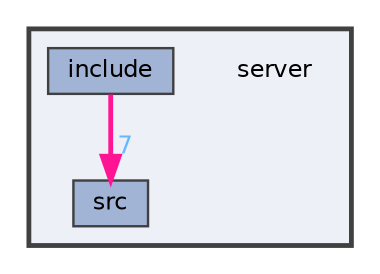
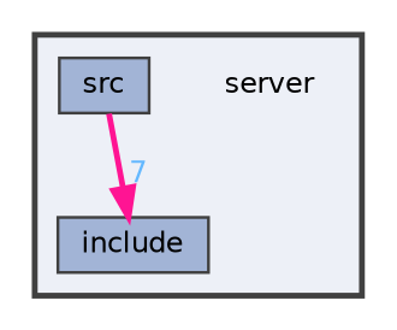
  digraph {
    compound=true
    node [fontname=Helvetica fontsize=10 shape=box color=grey25 fillcolor="#a2b4d6" style=filled]
    n1 [height=0.2 label=server shape=plaintext width=0.4 color="" fillcolor="" style=""]
    n2 [height=0.2 label=include width=0.4]
    n3 [height=0.2 label=src width=0.4]
    subgraph cluster_1 {
      bgcolor="#edf0f7"
      fontname=Helvetica
      fontsize=10
      pencolor=grey25
      style="filled,bold"
      n1
      n2
      n3
    }
-   n2 -> n3 [color=deeppink fontcolor=steelblue1 fontname=Helvetica fontsize=10 headlabel=7 labeldistance=1.5 labelfontname=Helvetica labelfontsize=10 style=bold]
+   n3 -> n2 [color=deeppink fontcolor=steelblue1 fontname=Helvetica fontsize=10 headlabel=7 labeldistance=1.5 labelfontname=Helvetica labelfontsize=10 style=bold]
  }
